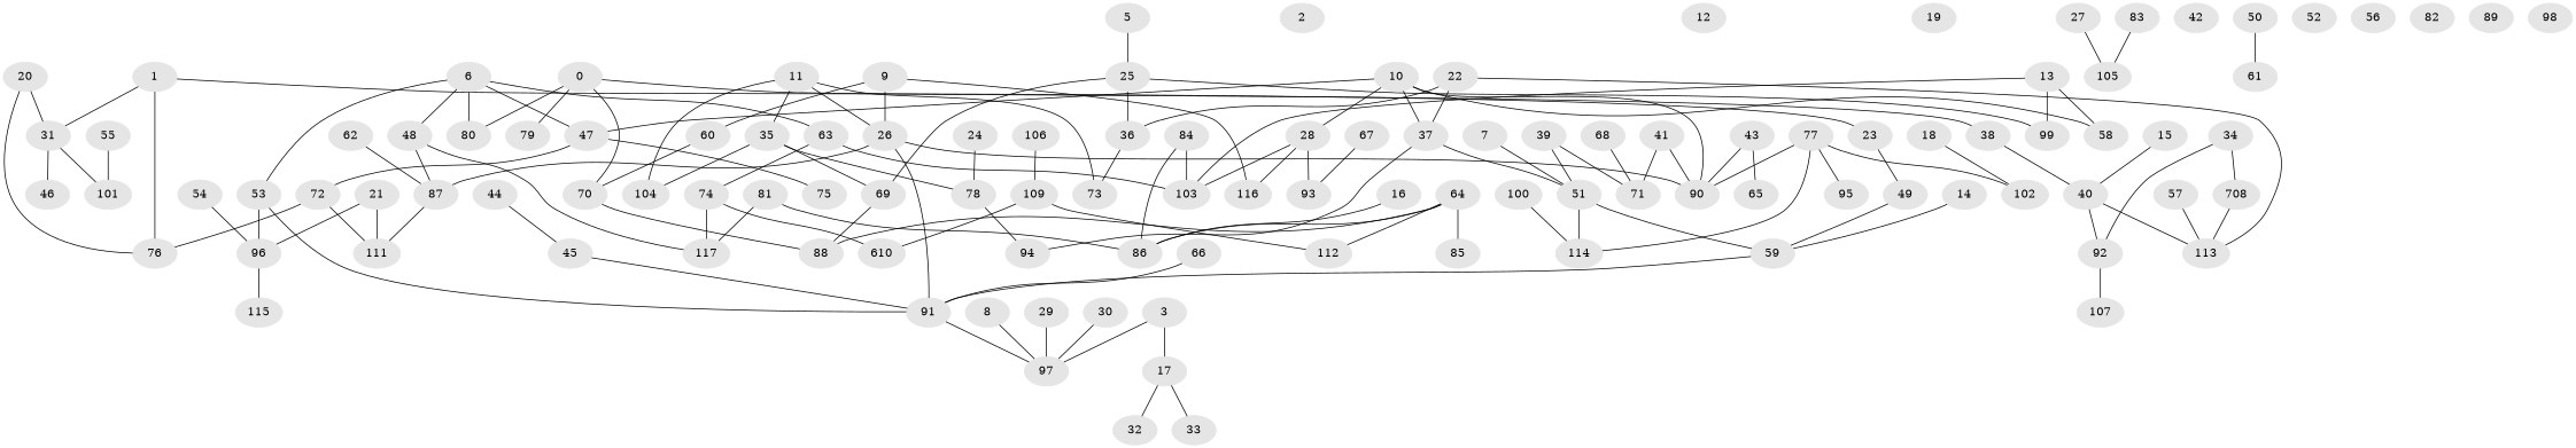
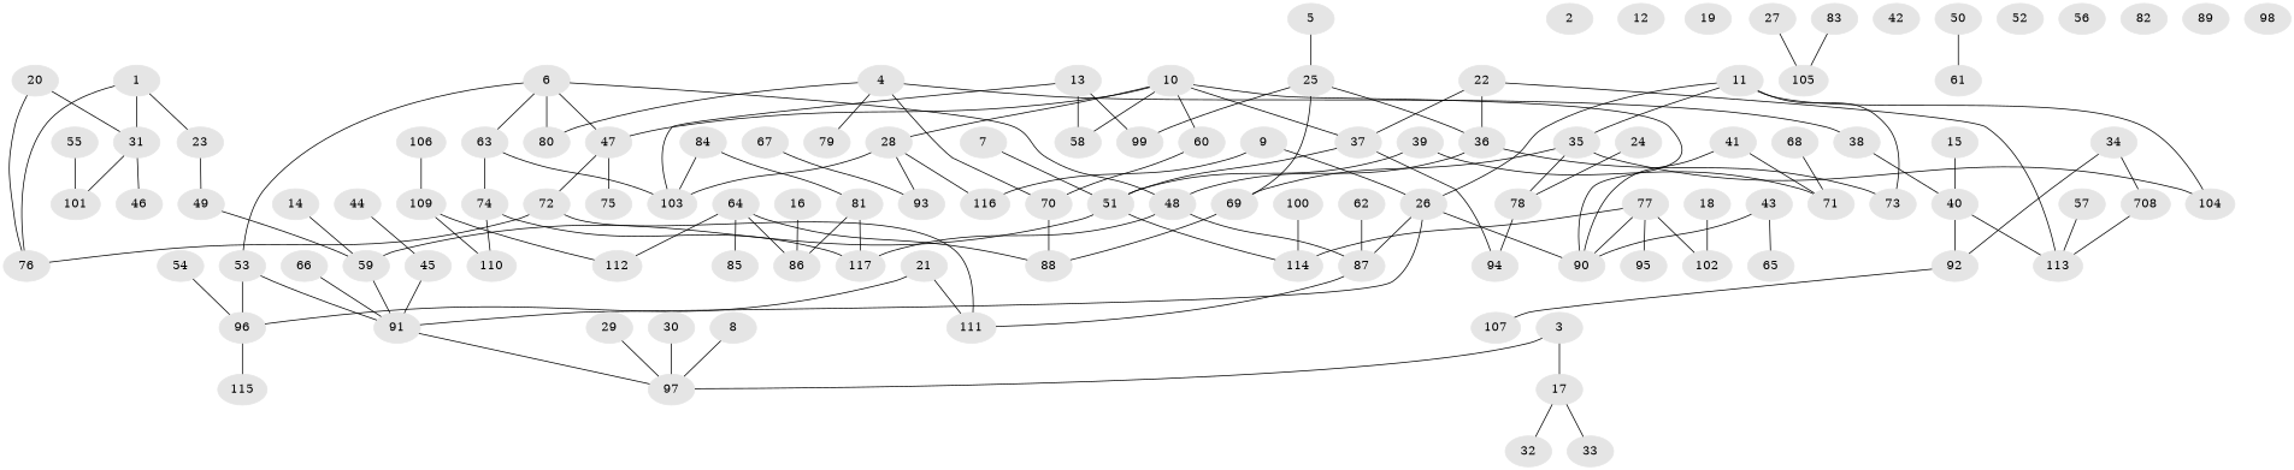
  graph {
    node [color=gray90 style=filled]
    1
    23
    31
    76
    49
    101
    46
    2
    3
    17
    97
    32
    33
-   4 [label=0]
+   4
    38
    70
    79
    80
    40
    88
    5
    25
    99
    36
    69
    6
    47
    48
    53
    63
    72
    75
    87
    117
    96
    91
    103
    74
    7
    51
    59
    114
    8
    35
    104
    78
    9
    26
    116
    90
    10
    28
    37
    58
    60
    93
    94
    11
    73
    12
    13
    14
    15
    113
    92
    109
    112
-   110 [label=610]
+   110
    16
    86
    18
    102
    19
    20
    21
    111
    115
    22
    24
    62
    27
    105
    29
    30
    34
    n86 [label=708]
    107
    39
    71
    41
    42
    43
    65
    44
    45
    50
    61
    52
    54
    55
    56
    57
    64
    85
    66
    67
    68
    77
    95
    81
    82
    83
    84
    89
    98
    100
    106
    1 -- 23
    1 -- 31
    1 -- 76
    23 -- 49
    31 -- 101
    31 -- 46
    49 -- 59
    3 -- 17
    3 -- 97
    17 -- 32
    17 -- 33
    4 -- 38
    4 -- 70
    4 -- 79
    4 -- 80
    38 -- 40
    70 -- 88
    40 -- 113
    40 -- 92
    5 -- 25
    25 -- 99
    25 -- 36
    25 -- 69
+   36 -- 48
    36 -- 73
    69 -- 88
    6 -- 80
    6 -- 47
    6 -- 48
    6 -- 53
    6 -- 63
    47 -- 72
    47 -- 75
    48 -- 87
    48 -- 117
    53 -- 96
    53 -- 91
    63 -- 103
    63 -- 74
    72 -- 76
    72 -- 111
    87 -- 111
    96 -- 115
    91 -- 97
    74 -- 117
    74 -- 110
    7 -- 51
    51 -- 59
    51 -- 114
    59 -- 91
    8 -- 97
    35 -- 69
    35 -- 104
    35 -- 78
    78 -- 94
    9 -- 26
    9 -- 116
    26 -- 87
    26 -- 91
    26 -- 90
    10 -- 47
    10 -- 90
    10 -- 28
    10 -- 37
    10 -- 58
-   9 -- 60
+   10 -- 60
    28 -- 103
    28 -- 116
    28 -- 93
    37 -- 51
    37 -- 94
    60 -- 70
    11 -- 35
    11 -- 104
    11 -- 26
    11 -- 73
    13 -- 99
    13 -- 103
    13 -- 58
    14 -- 59
    15 -- 40
    92 -- 107
    109 -- 112
    109 -- 110
    16 -- 86
    18 -- 102
    20 -- 31
    20 -- 76
    21 -- 96
    21 -- 111
    22 -- 36
    22 -- 37
    22 -- 113
    24 -- 78
    62 -- 87
    27 -- 105
    29 -- 97
    30 -- 97
    34 -- 92
    34 -- n86
    n86 -- 113
    39 -- 51
    39 -- 71
    41 -- 90
    41 -- 71
    43 -- 90
    43 -- 65
    44 -- 45
    45 -- 91
    50 -- 61
    54 -- 96
    55 -- 101
    57 -- 113
    64 -- 88
    64 -- 112
    64 -- 86
    64 -- 85
    66 -- 91
    67 -- 93
    68 -- 71
    77 -- 114
    77 -- 90
    77 -- 102
    77 -- 95
    81 -- 117
    81 -- 86
    83 -- 105
    84 -- 103
-   84 -- 86
+   84 -- 81
    100 -- 114
    106 -- 109
  }
